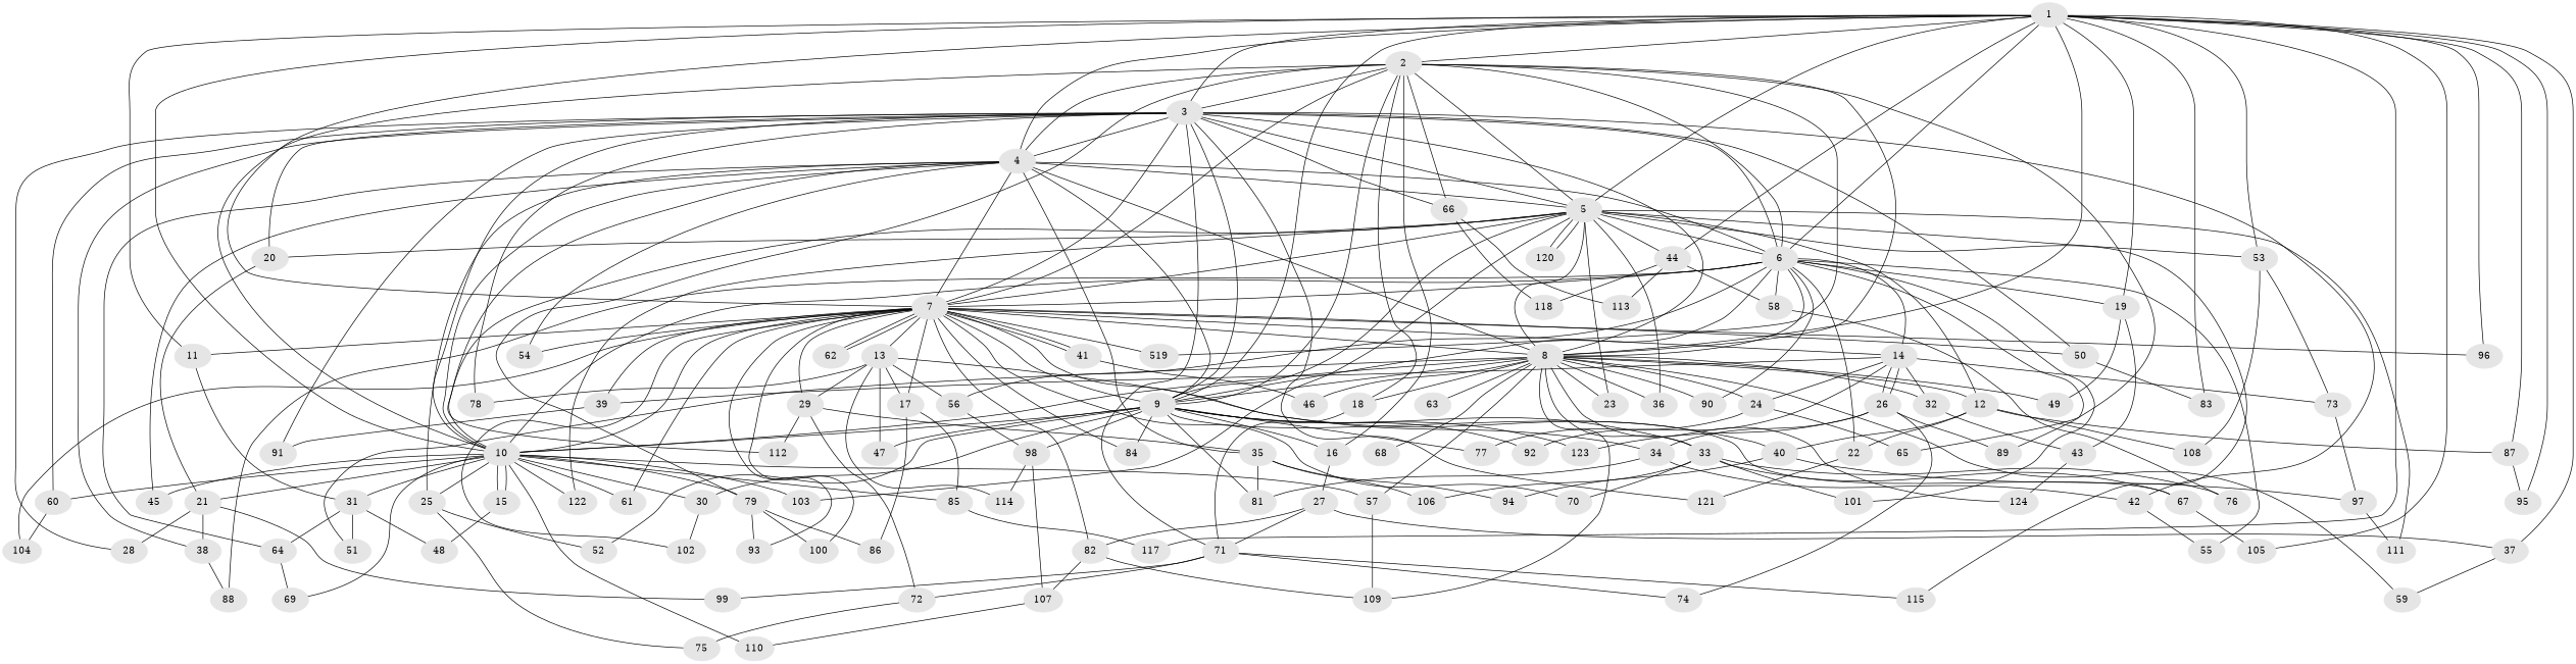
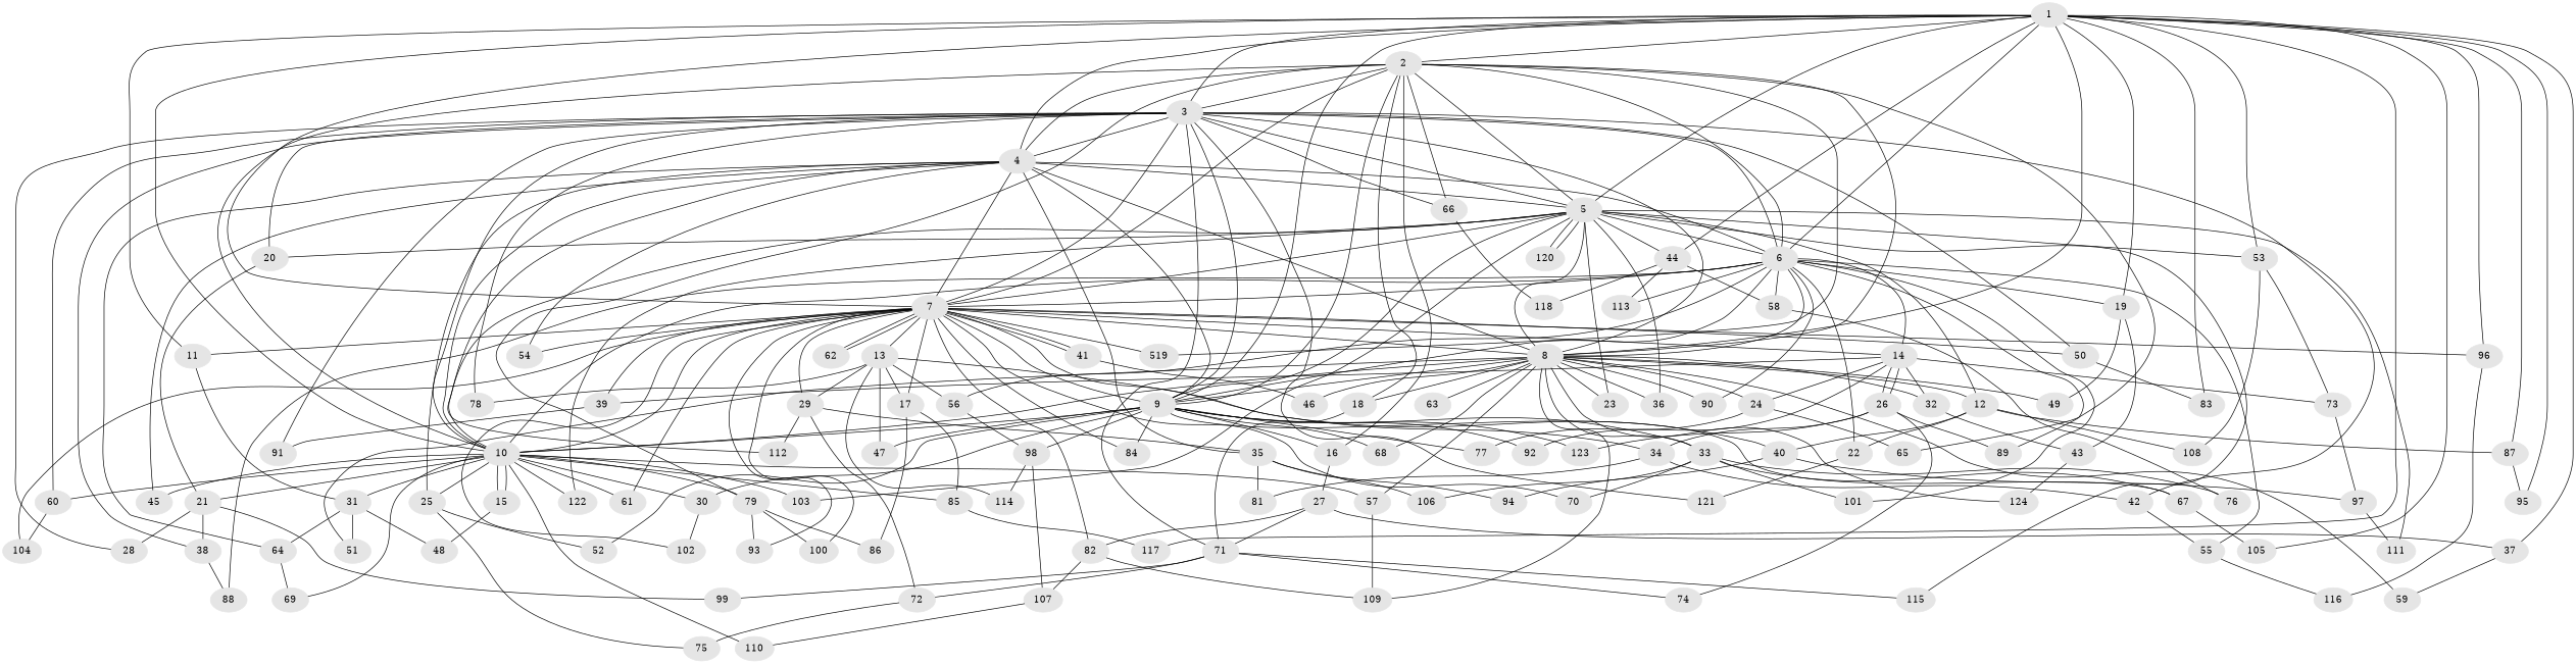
  graph {
    node [color=gray90 style=filled]
    1
    2
    3
    4
    5
    6
    7
    8
    9
    10
    11
    19
    37
    44
    53
    83
    87
    95
    96
    105
    117
    16
    18
    65
    66
    79
    n27 [label=519]
    20
    28
    38
    42
    50
    60
    78
    91
    121
    71
    25
    35
    45
    54
    64
    112
    12
    23
    36
    103
    111
    115
    120
    122
    14
    22
    55
    56
    58
    88
    89
    90
    101
    113
    13
    17
    29
    34
    39
    41
    61
    62
    70
    82
    84
    93
    100
    102
    104
    24
    32
    33
    46
    49
    51
    57
    59
    63
    68
    109
    124
    30
    47
    52
    67
    77
    92
    98
    123
    15
    21
    31
    69
    85
    110
    43
    118
    108
    73
+   116
    27
    86
    40
    114
    75
    106
    81
    94
    26
    76
    72
    107
    48
    99
    97
    74
    1 -- 2
    1 -- 3
    1 -- 4
    1 -- 5
    1 -- 6
    1 -- 7
    1 -- 8
    1 -- 9
    1 -- 10
    1 -- 11
    1 -- 19
    1 -- 37
    1 -- 44
    1 -- 53
    1 -- 83
    1 -- 87
    1 -- 95
    1 -- 96
    1 -- 105
    1 -- 117
    2 -- 3
    2 -- 4
    2 -- 5
    2 -- 6
    2 -- 7
    2 -- 8
    2 -- 9
    2 -- 10
    2 -- 16
    2 -- 18
    2 -- 65
    2 -- 66
    2 -- 79
    2 -- n27
    3 -- 4
    3 -- 5
    3 -- 6
    3 -- 7
    3 -- 8
    3 -- 9
    3 -- 10
    3 -- 66
    3 -- 20
    3 -- 28
    3 -- 38
    3 -- 42
    3 -- 50
    3 -- 60
    3 -- 78
    3 -- 91
    3 -- 121
    3 -- 71
    4 -- 5
    4 -- 6
    4 -- 7
    4 -- 8
    4 -- 9
    4 -- 10
    4 -- 25
    4 -- 35
    4 -- 45
    4 -- 54
    4 -- 64
    4 -- 112
    5 -- 6
    5 -- 7
    5 -- 8
    5 -- 9
    5 -- 10
    5 -- 44
    5 -- 53
    5 -- 20
    5 -- 12
    5 -- 23
    5 -- 36
    5 -- 103
    5 -- 111
    5 -- 115
    5 -- 120
    5 -- 120
    5 -- 122
    6 -- 7
    6 -- 8
    6 -- 9
    6 -- 10
    6 -- 19
    6 -- 14
    6 -- 22
    6 -- 55
    6 -- 56
    6 -- 58
    6 -- 88
    6 -- 89
    6 -- 90
    6 -- 101
-   66 -- 113
+   6 -- 113
    7 -- 8
    7 -- 9
    7 -- 10
    7 -- 11
    7 -- 96
    7 -- n27
    7 -- 50
    7 -- 54
    7 -- 14
    7 -- 13
    7 -- 17
    7 -- 29
    7 -- 34
    7 -- 39
    7 -- 41
    7 -- 41
    7 -- 61
    7 -- 62
    7 -- 62
    7 -- 70
    7 -- 82
    7 -- 84
    7 -- 93
    7 -- 100
    7 -- 102
    7 -- 104
    8 -- 9
    8 -- 10
    8 -- 18
    8 -- 12
    8 -- 23
    8 -- 36
    8 -- 90
    8 -- 24
    8 -- 32
    8 -- 33
    8 -- 46
    8 -- 49
    8 -- 51
    8 -- 57
    8 -- 59
    8 -- 63
    8 -- 68
    8 -- 109
    8 -- 124
    9 -- 10
    9 -- 16
    9 -- 84
    9 -- 33
-   9 -- 81
+   9 -- 68
    9 -- 30
    9 -- 47
    9 -- 52
    9 -- 67
    9 -- 77
    9 -- 92
    9 -- 98
    9 -- 123
    10 -- 79
    10 -- 60
    10 -- 25
    10 -- 45
    10 -- 103
    10 -- 122
    10 -- 61
    10 -- 57
    10 -- 30
    10 -- 15
    10 -- 15
    10 -- 21
    10 -- 31
    10 -- 69
    10 -- 85
    10 -- 110
    11 -- 31
    19 -- 49
    19 -- 43
    37 -- 59
    44 -- 58
    44 -- 113
    44 -- 118
    53 -- 108
    53 -- 73
    87 -- 95
+   96 -- 116
    16 -- 27
    18 -- 71
    66 -- 118
    79 -- 93
    79 -- 100
    79 -- 86
    20 -- 21
    38 -- 88
    42 -- 55
    50 -- 83
    60 -- 104
    71 -- 115
    71 -- 72
    71 -- 99
    71 -- 74
    25 -- 52
    25 -- 75
    35 -- 106
    35 -- 81
    35 -- 94
    64 -- 69
    12 -- 87
    12 -- 22
    12 -- 108
    12 -- 40
    14 -- 39
    14 -- 24
    14 -- 32
    14 -- 92
    14 -- 73
    14 -- 26
    14 -- 26
    22 -- 121
+   55 -- 116
    56 -- 98
    58 -- 76
    13 -- 78
    13 -- 56
    13 -- 17
    13 -- 29
    13 -- 47
    13 -- 40
    13 -- 114
    17 -- 85
    17 -- 86
    29 -- 35
    29 -- 112
    29 -- 72
    34 -- 42
    34 -- 81
    39 -- 91
    41 -- 46
    82 -- 109
    82 -- 107
    24 -- 65
    24 -- 77
    32 -- 43
    33 -- 101
    33 -- 70
    33 -- 67
    33 -- 106
    33 -- 76
    57 -- 109
    30 -- 102
    67 -- 105
    98 -- 114
    98 -- 107
    15 -- 48
    21 -- 28
    21 -- 38
    21 -- 99
    31 -- 64
    31 -- 51
    31 -- 48
    85 -- 117
    43 -- 124
    73 -- 97
    27 -- 37
    27 -- 71
    27 -- 82
    40 -- 94
    40 -- 97
    26 -- 89
    26 -- 34
    26 -- 123
    26 -- 74
    72 -- 75
    107 -- 110
    97 -- 111
  }
